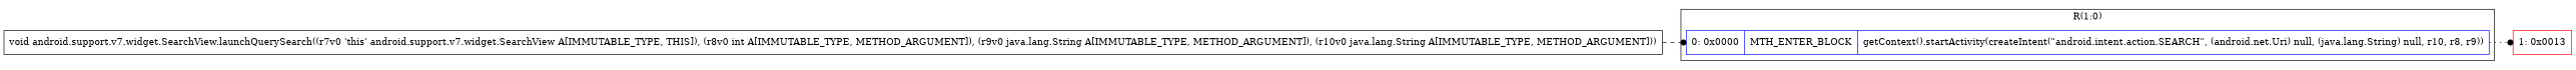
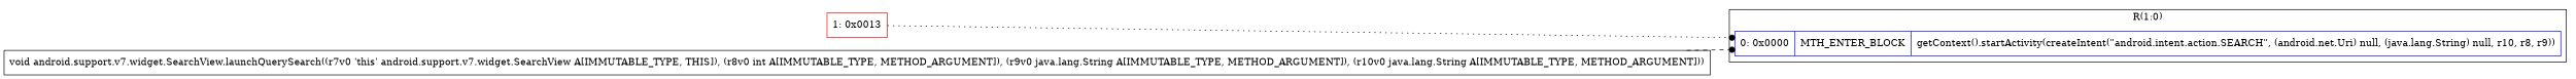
  digraph {
    rankdir=LR
    node [shape=record]
    edge [arrowhead=dot]
    n1 [color=blue label="{0\:\ 0x0000|MTH_ENTER_BLOCK\l|getContext().startActivity(createIntent(\"android.intent.action.SEARCH\", (android.net.Uri) null, (java.lang.String) null, r10, r8, r9))\l}"]
    n2 [color=red label="{1\:\ 0x0013}"]
    n3 [label="{void android.support.v7.widget.SearchView.launchQuerySearch((r7v0 'this' android.support.v7.widget.SearchView A[IMMUTABLE_TYPE, THIS]), (r8v0 int A[IMMUTABLE_TYPE, METHOD_ARGUMENT]), (r9v0 java.lang.String A[IMMUTABLE_TYPE, METHOD_ARGUMENT]), (r10v0 java.lang.String A[IMMUTABLE_TYPE, METHOD_ARGUMENT])) }"]
    subgraph cluster_1 {
      label="R(1:0)"
      n1
    }
-   n1 -> n2 [style=dotted]
+   n2 -> n1 [style=dotted]
    n3 -> n1 [style=dashed]
  }
